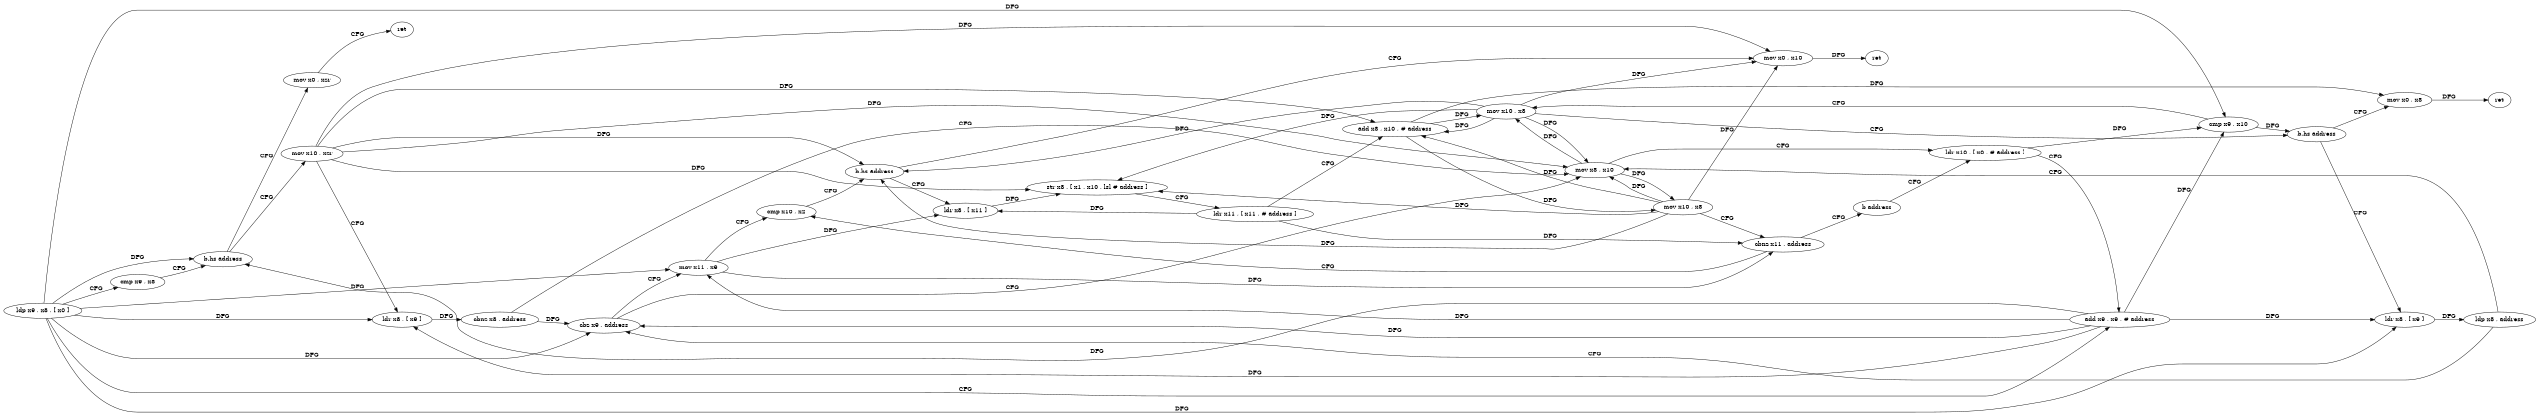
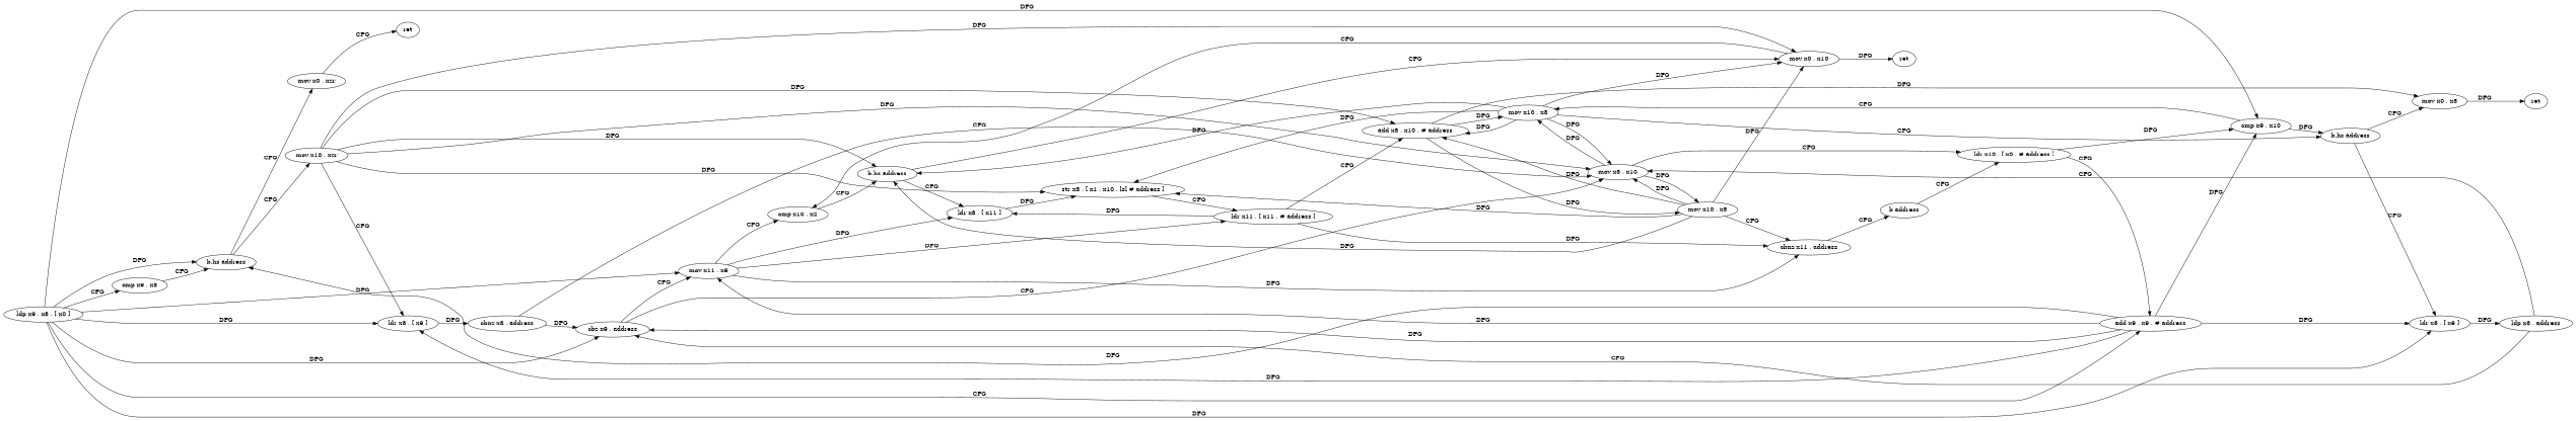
  digraph {
    rankdir=LR
    n1 [label="ldp x9 , x8 , [ x0 ]"]
    n2 [label="cmp x9 , x8"]
    n3 [label="b.hs address"]
    n4 [label="ldr x8 , [ x9 ]"]
    n5 [label="cbz x9 , address"]
    n6 [label="mov x11 , x9"]
    n7 [label="ldr x8 , [ x9 ]"]
    n8 [label="add x9 , x9 , # address"]
    n9 [label="cmp x9 , x10"]
    n10 [label="mov x0 , xzr"]
    n11 [label="mov x10 , xzr"]
    n12 [label="cbnz x8 , address"]
    n13 [label="mov x8 , x10"]
    n14 [label="cmp x10 , x2"]
    n15 [label="ldr x8 , [ x11 ]"]
    n16 [label="ldr x11 , [ x11 , # address ]"]
    n17 [label="cbnz x11 , address"]
    n18 [label="ldp x8 , address"]
    n19 [label="mov x10 , x8"]
    n20 [label="b.hs address"]
    n21 [label=ret]
    n22 [label="mov x0 , x10"]
    n23 [label="str x8 , [ x1 , x10 , lsl # address ]"]
    n24 [label="add x8 , x10 , # address"]
    n25 [label="b.hs address"]
    n26 [label="ldr x10 , [ x0 , # address ]"]
    n27 [label="mov x10 , x8"]
    n28 [label=ret]
    n29 [label="mov x0 , x8"]
    n30 [label=ret]
    n31 [label="b address"]
    n1 -> n2 [label=CFG]
    n1 -> n3 [label=DFG]
    n1 -> n4 [label=DFG]
    n1 -> n5 [label=DFG]
    n1 -> n6 [label=DFG]
    n1 -> n7 [label=DFG]
    n1 -> n8 [label=CFG]
    n1 -> n9 [label=DFG]
    n2 -> n3 [label=CFG]
    n3 -> n10 [label=CFG]
    n3 -> n11 [label=CFG]
    n4 -> n12 [label=DFG]
    n5 -> n6 [label=CFG]
    n5 -> n13 [label=CFG]
    n6 -> n14 [label=CFG]
    n6 -> n15 [label=DFG]
+   n6 -> n16 [label=DFG]
    n6 -> n17 [label=DFG]
    n7 -> n18 [label=DFG]
    n8 -> n3 [label=DFG]
    n8 -> n4 [label=DFG]
    n8 -> n5 [label=DFG]
    n8 -> n6 [label=DFG]
    n8 -> n7 [label=DFG]
    n8 -> n9 [label=DFG]
    n9 -> n19 [label=CFG]
    n9 -> n20 [label=DFG]
    n10 -> n21 [label=CFG]
    n11 -> n4 [label=CFG]
    n11 -> n13 [label=DFG]
    n11 -> n22 [label=DFG]
    n11 -> n23 [label=DFG]
    n11 -> n24 [label=DFG]
    n11 -> n25 [label=DFG]
    n12 -> n5 [label=DFG]
    n12 -> n13 [label=CFG]
    n13 -> n19 [label=DFG]
    n13 -> n26 [label=CFG]
    n13 -> n27 [label=DFG]
    n14 -> n25 [label=CFG]
    n15 -> n23 [label=DFG]
    n16 -> n15 [label=DFG]
    n16 -> n17 [label=DFG]
    n16 -> n24 [label=CFG]
-   n17 -> n14 [label=CFG]
+   n22 -> n14 [label=CFG]
    n17 -> n31 [label=CFG]
    n18 -> n5 [label=CFG]
    n18 -> n13 [label=CFG]
    n19 -> n13 [label=DFG]
    n19 -> n20 [label=CFG]
    n19 -> n22 [label=DFG]
    n19 -> n23 [label=DFG]
    n19 -> n24 [label=DFG]
    n19 -> n25 [label=DFG]
    n20 -> n7 [label=CFG]
    n20 -> n29 [label=CFG]
    n22 -> n28 [label=DFG]
    n23 -> n16 [label=CFG]
    n24 -> n19 [label=DFG]
    n24 -> n27 [label=DFG]
    n24 -> n29 [label=DFG]
    n25 -> n15 [label=CFG]
    n25 -> n22 [label=CFG]
    n26 -> n8 [label=CFG]
    n26 -> n9 [label=DFG]
    n27 -> n13 [label=DFG]
    n27 -> n17 [label=CFG]
    n27 -> n22 [label=DFG]
    n27 -> n23 [label=DFG]
    n27 -> n24 [label=DFG]
    n27 -> n25 [label=DFG]
    n29 -> n30 [label=DFG]
    n31 -> n26 [label=CFG]
  }
